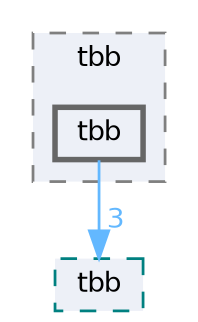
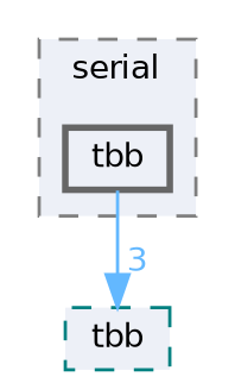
  digraph {
    compound=true
    node [fillcolor="#edf0f7" fontname=Helvetica fontsize=10 shape=box]
    n1 [color=gray40 height=0.2 label=tbb style="filled,bold" width=0.4]
    n2 [color=teal height=0.2 label=tbb style="filled,dashed" width=0.4]
    subgraph cluster_1 {
      bgcolor="#edf0f7"
      fontname=Helvetica
      fontsize=10
-     label=tbb
+     label=serial
      pencolor=grey50
      style="filled,dashed"
      n1
    }
    n1 -> n2 [color=steelblue1 fontcolor=steelblue1 fontname=Helvetica fontsize=10 headlabel=3 labeldistance=1.5 labelfontname=Helvetica labelfontsize=10 style=solid]
  }
